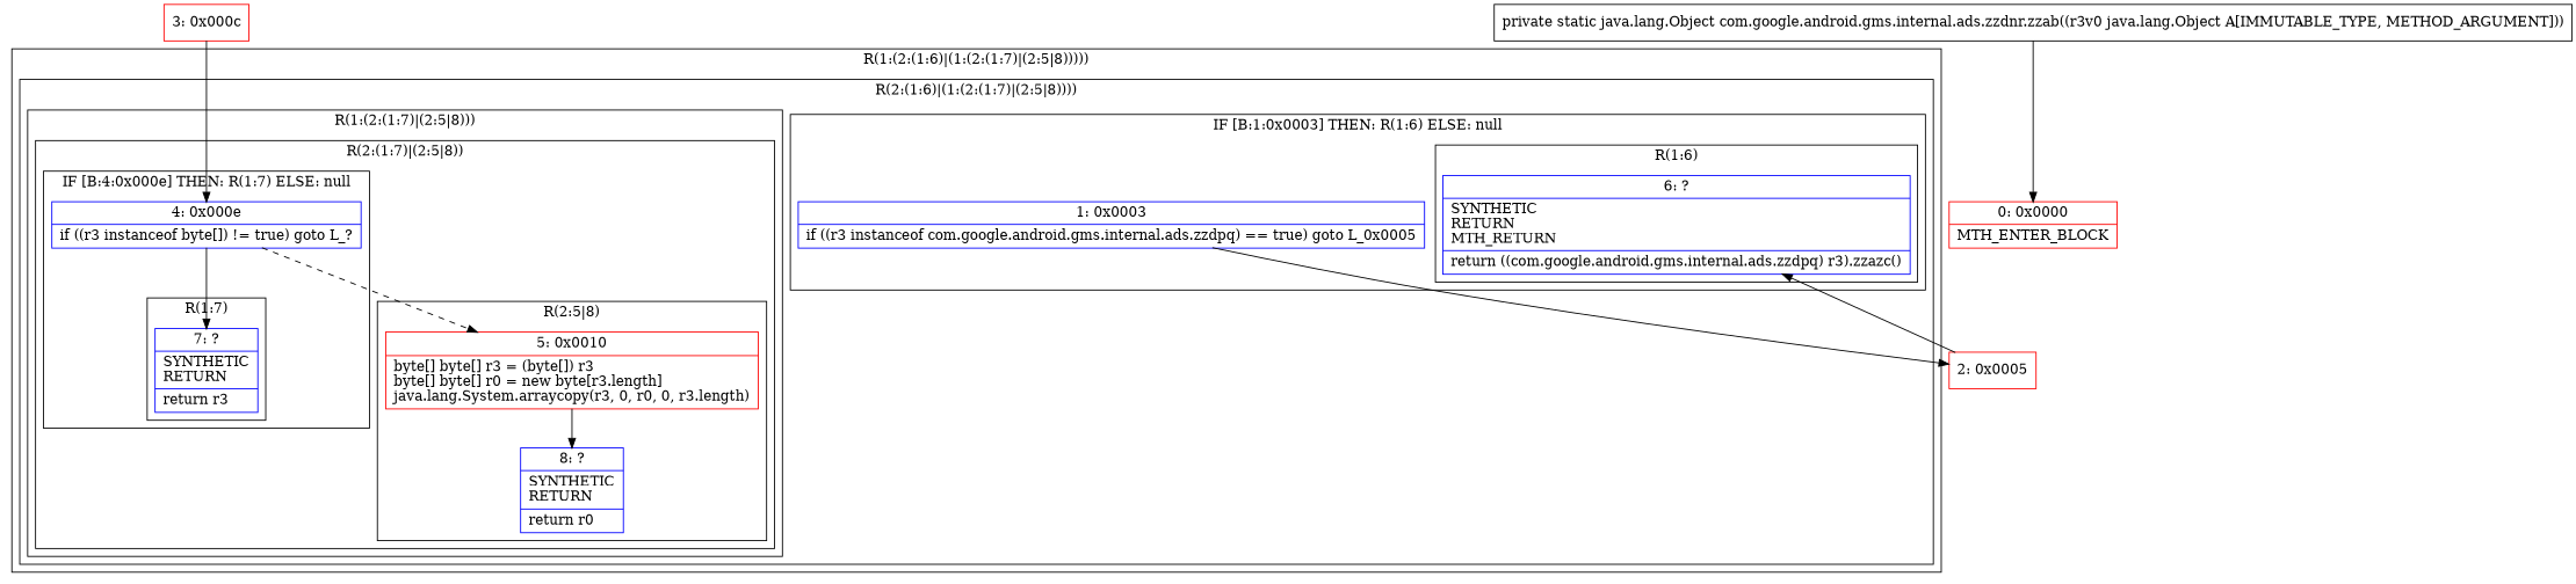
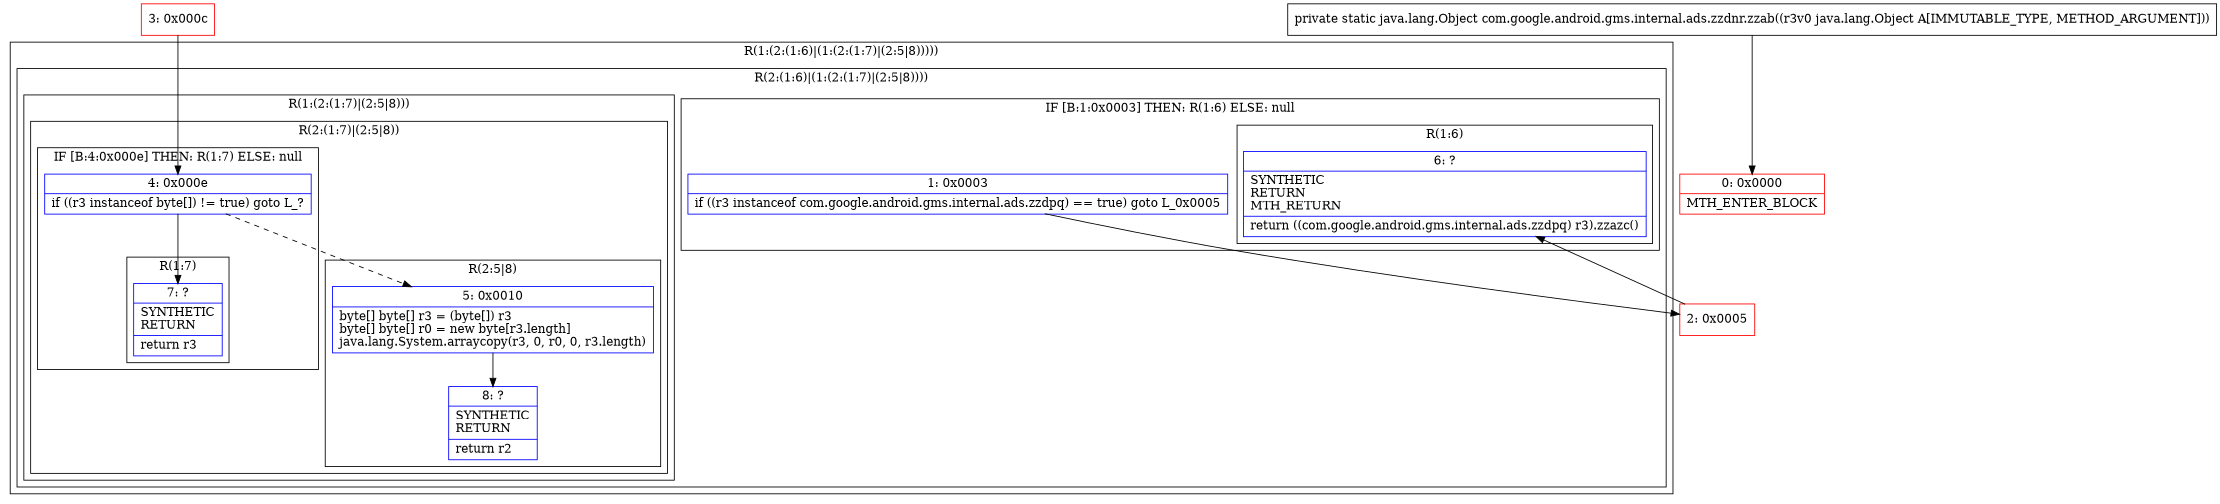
  digraph {
    node [color=blue shape=record]
    n1 [label="{6\:\ ?|SYNTHETIC\lRETURN\lMTH_RETURN\l|return ((com.google.android.gms.internal.ads.zzdpq) r3).zzazc()\l}"]
    n2 [label="{1\:\ 0x0003|if ((r3 instanceof com.google.android.gms.internal.ads.zzdpq) == true) goto L_0x0005\l}"]
    n3 [label="{7\:\ ?|SYNTHETIC\lRETURN\l|return r3\l}"]
    n4 [label="{4\:\ 0x000e|if ((r3 instanceof byte[]) != true) goto L_?\l}"]
-   n5 [color=red label="{5\:\ 0x0010|byte[] byte[] r3 = (byte[]) r3\lbyte[] byte[] r0 = new byte[r3.length]\ljava.lang.System.arraycopy(r3, 0, r0, 0, r3.length)\l}"]
-   n6 [label="{8\:\ ?|SYNTHETIC\lRETURN\l|return r0\l}"]
+   n5 [label="{5\:\ 0x0010|byte[] byte[] r3 = (byte[]) r3\lbyte[] byte[] r0 = new byte[r3.length]\ljava.lang.System.arraycopy(r3, 0, r0, 0, r3.length)\l}"]
+   n6 [label="{8\:\ ?|SYNTHETIC\lRETURN\l|return r2\l}"]
    n7 [color=red label="{2\:\ 0x0005}"]
    n8 [color=red label="{3\:\ 0x000c}"]
    n9 [color=red label="{0\:\ 0x0000|MTH_ENTER_BLOCK\l}"]
    n10 [label="{private static java.lang.Object com.google.android.gms.internal.ads.zzdnr.zzab((r3v0 java.lang.Object A[IMMUTABLE_TYPE, METHOD_ARGUMENT])) }" color=""]
    subgraph cluster_1 {
      label="R(1:(2:(1:6)|(1:(2:(1:7)|(2:5|8)))))"
      subgraph cluster_2 {
        label="R(2:(1:6)|(1:(2:(1:7)|(2:5|8))))"
        subgraph cluster_3 {
          label="IF [B:1:0x0003] THEN: R(1:6) ELSE: null"
          n2
          subgraph cluster_4 {
            label="R(1:6)"
            n1
          }
        }
        subgraph cluster_5 {
          label="R(1:(2:(1:7)|(2:5|8)))"
          subgraph cluster_6 {
            label="R(2:(1:7)|(2:5|8))"
            subgraph cluster_7 {
              label="IF [B:4:0x000e] THEN: R(1:7) ELSE: null"
              n4
              subgraph cluster_8 {
                label="R(1:7)"
                n3
              }
            }
            subgraph cluster_9 {
              label="R(2:5|8)"
              n5
              n6
            }
          }
        }
      }
    }
    n2 -> n7
    n4 -> n3
    n4 -> n5 [style=dashed]
    n5 -> n6
    n7 -> n1
    n8 -> n4
    n10 -> n9
  }
